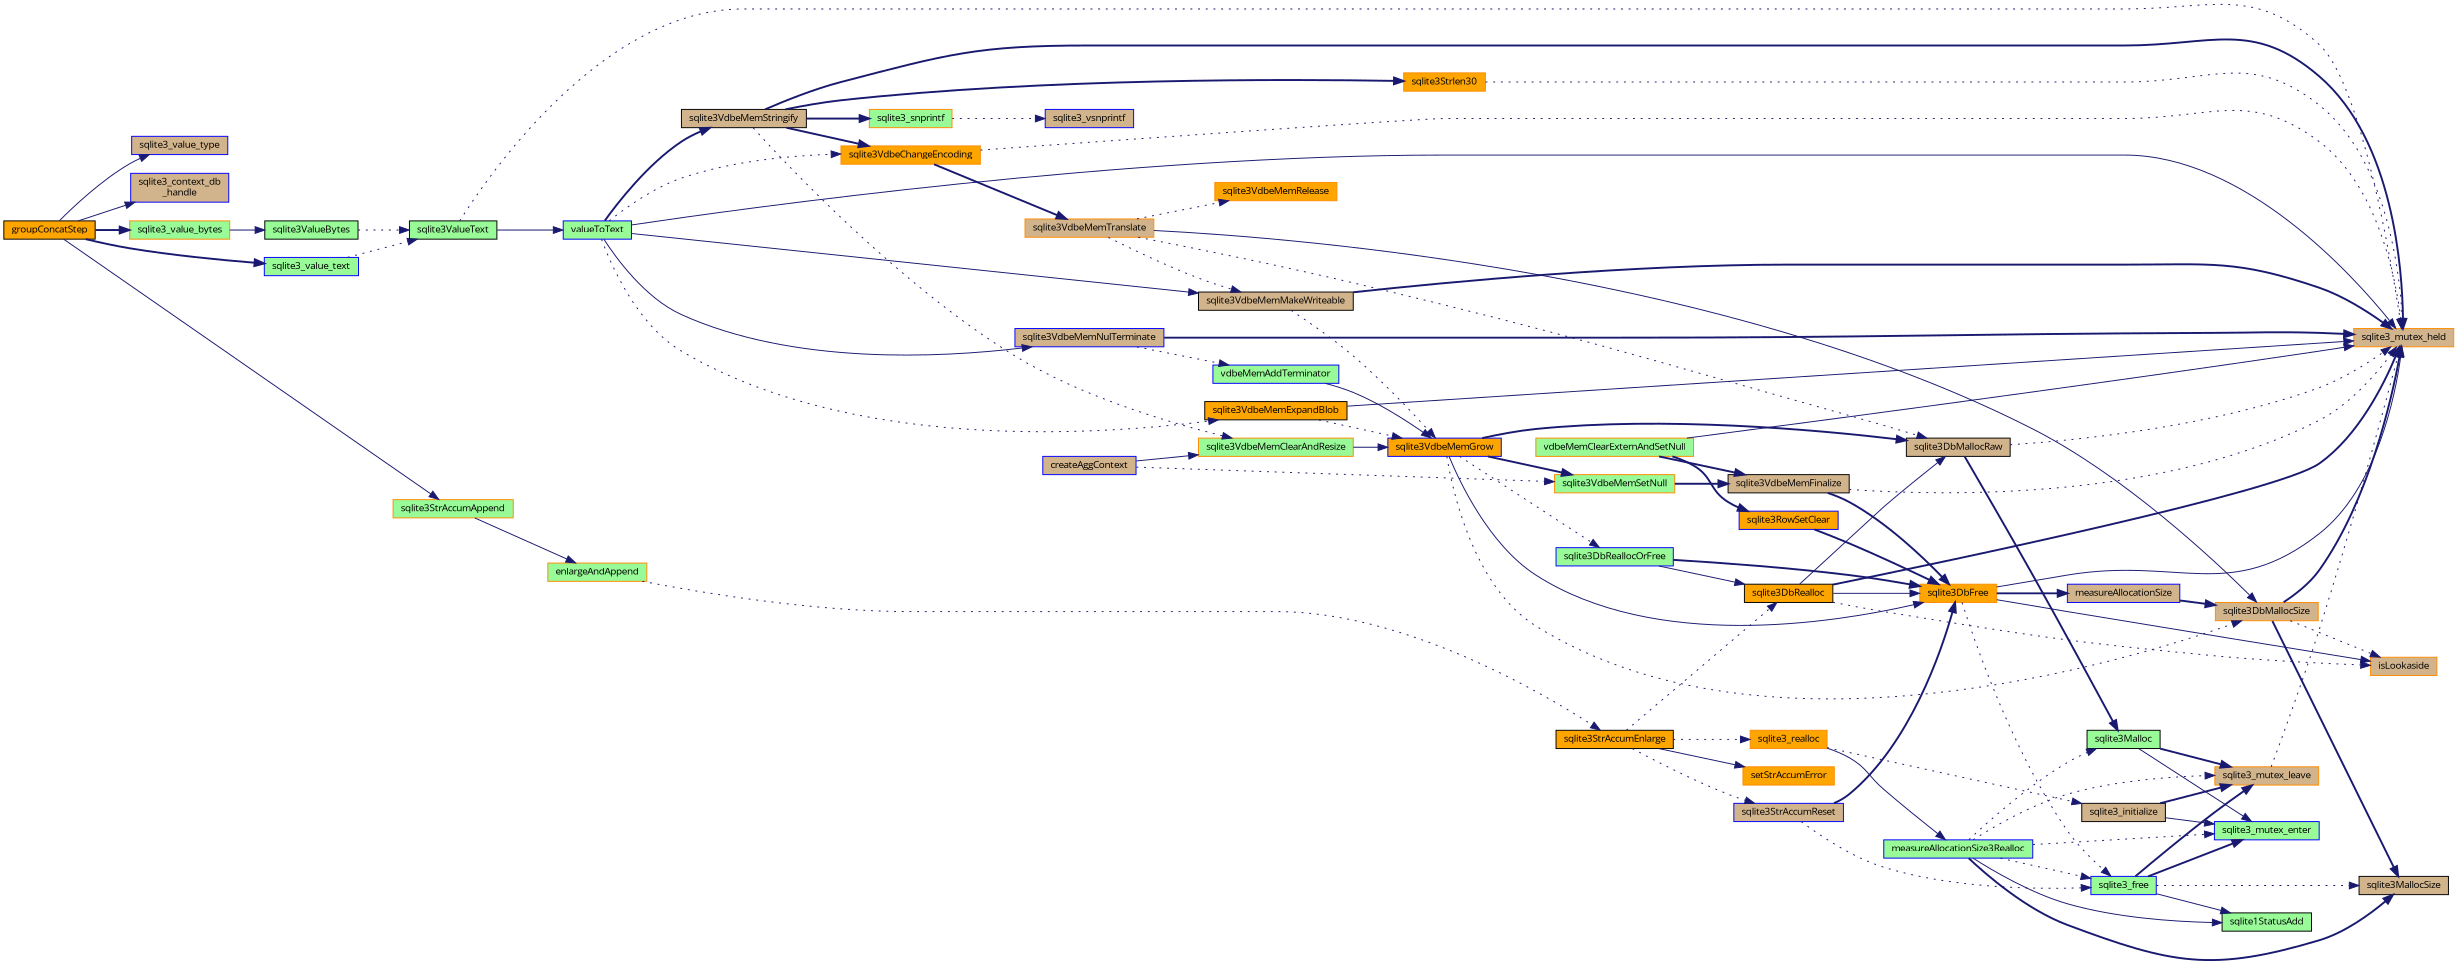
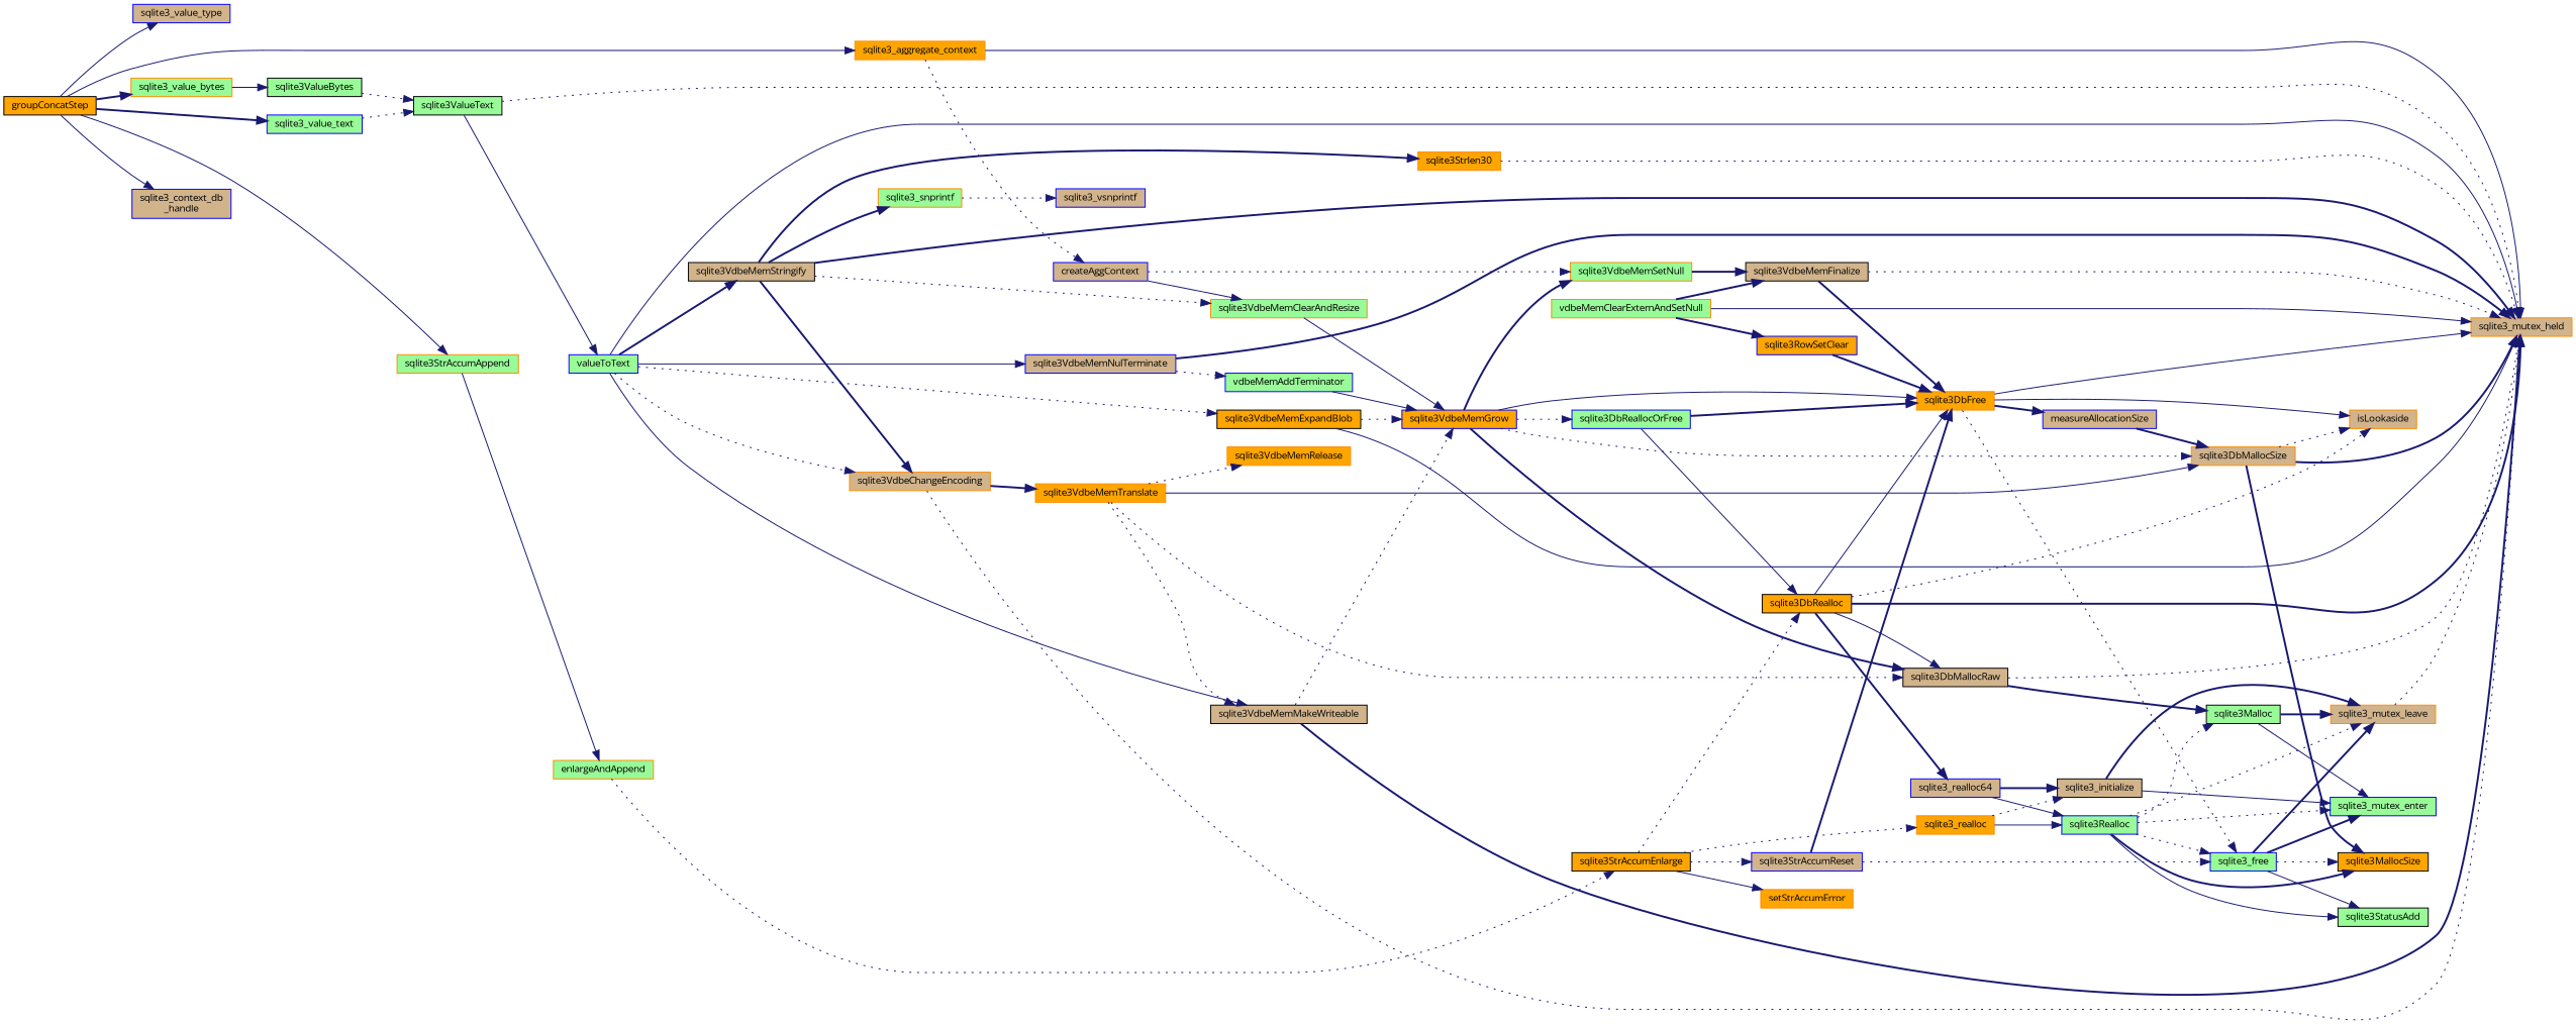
  digraph {
    fontname="Open Sans"
    rankdir=LR
    node [color=darkorange fillcolor=tan fontname="Open Sans" fontsize=10 shape=record style=filled]
    edge [color=midnightblue fontname="Open Sans" fontsize=10 labelfontname=FreeSans labelfontsize=10 style=dotted]
    n1 [color=black fillcolor=orange fontcolor=black height=0.2 label=groupConcatStep width=0.4]
    n2 [color=blue height=0.2 label=sqlite3_value_type width=0.4]
+   n3 [fillcolor=orange height=0.2 label=sqlite3_aggregate_context width=0.4]
    n4 [color=blue height=0.2 label="sqlite3_context_db\l_handle" width=0.4]
    n5 [color=blue fillcolor=palegreen height=0.2 label=sqlite3_value_text width=0.4]
    n6 [fillcolor=palegreen height=0.2 label=sqlite3_value_bytes width=0.4]
    n7 [fillcolor=palegreen height=0.2 label=sqlite3StrAccumAppend width=0.4]
    n8 [height=0.2 label=sqlite3_mutex_held width=0.4]
    n9 [color=blue height=0.2 label=createAggContext width=0.4]
    n10 [color=black fillcolor=palegreen height=0.2 label=sqlite3ValueText width=0.4]
    n11 [color=black fillcolor=palegreen height=0.2 label=sqlite3ValueBytes width=0.4]
    n12 [fillcolor=palegreen height=0.2 label=enlargeAndAppend width=0.4]
    n13 [fillcolor=palegreen height=0.2 label=sqlite3VdbeMemSetNull width=0.4]
    n14 [fillcolor=palegreen height=0.2 label=sqlite3VdbeMemClearAndResize width=0.4]
    n15 [color=black height=0.2 label=sqlite3VdbeMemFinalize width=0.4]
    n16 [color=blue fillcolor=orange height=0.2 label=sqlite3VdbeMemGrow width=0.4]
    n17 [fillcolor=palegreen height=0.2 label=vdbeMemClearExternAndSetNull width=0.4]
    n18 [color=blue fillcolor=orange height=0.2 label=sqlite3RowSetClear width=0.4]
    n19 [fillcolor=orange height=0.2 label=sqlite3DbFree width=0.4]
    n20 [color=blue height=0.2 label=measureAllocationSize width=0.4]
    n21 [height=0.2 label=isLookaside width=0.4]
    n22 [color=blue fillcolor=palegreen height=0.2 label=sqlite3_free width=0.4]
    n23 [height=0.2 label=sqlite3DbMallocSize width=0.4]
-   n24 [color=black height=0.2 label=sqlite3MallocSize width=0.4]
+   n24 [color=black fillcolor=orange height=0.2 label=sqlite3MallocSize width=0.4]
    n25 [color=blue fillcolor=palegreen height=0.2 label=sqlite3_mutex_enter width=0.4]
-   n26 [color=black fillcolor=palegreen height=0.2 label=sqlite1StatusAdd width=0.4]
+   n26 [color=black fillcolor=palegreen height=0.2 label=sqlite3StatusAdd width=0.4]
    n27 [height=0.2 label=sqlite3_mutex_leave width=0.4]
    n28 [color=blue fillcolor=palegreen height=0.2 label=sqlite3DbReallocOrFree width=0.4]
    n29 [color=black height=0.2 label=sqlite3DbMallocRaw width=0.4]
    n30 [color=black fillcolor=orange height=0.2 label=sqlite3DbRealloc width=0.4]
    n31 [color=black fillcolor=palegreen height=0.2 label=sqlite3Malloc width=0.4]
+   n32 [color=blue height=0.2 label=sqlite3_realloc64 width=0.4]
    n33 [color=black height=0.2 label=sqlite3_initialize width=0.4]
-   n34 [color=blue fillcolor=palegreen height=0.2 label=measureAllocationSize3Realloc width=0.4]
+   n34 [color=blue fillcolor=palegreen height=0.2 label=sqlite3Realloc width=0.4]
    n35 [color=blue fillcolor=palegreen height=0.2 label=valueToText width=0.4]
    n36 [color=black fillcolor=orange height=0.2 label=sqlite3VdbeMemExpandBlob width=0.4]
-   n37 [fillcolor=orange height=0.2 label=sqlite3VdbeChangeEncoding width=0.4]
+   n37 [height=0.2 label=sqlite3VdbeChangeEncoding width=0.4]
    n38 [color=black height=0.2 label=sqlite3VdbeMemMakeWriteable width=0.4]
    n39 [color=blue height=0.2 label=sqlite3VdbeMemNulTerminate width=0.4]
    n40 [color=black height=0.2 label=sqlite3VdbeMemStringify width=0.4]
-   n41 [height=0.2 label=sqlite3VdbeMemTranslate width=0.4]
+   n41 [fillcolor=orange height=0.2 label=sqlite3VdbeMemTranslate width=0.4]
    n42 [color=blue fillcolor=palegreen height=0.2 label=vdbeMemAddTerminator width=0.4]
    n43 [fillcolor=palegreen height=0.2 label=sqlite3_snprintf width=0.4]
    n44 [fillcolor=orange height=0.2 label=sqlite3Strlen30 width=0.4]
    n45 [fillcolor=orange height=0.2 label=sqlite3VdbeMemRelease width=0.4]
    n46 [color=blue height=0.2 label=sqlite3_vsnprintf width=0.4]
    n47 [color=black fillcolor=orange height=0.2 label=sqlite3StrAccumEnlarge width=0.4]
    n48 [fillcolor=orange height=0.2 label=setStrAccumError width=0.4]
    n49 [color=blue height=0.2 label=sqlite3StrAccumReset width=0.4]
    n50 [fillcolor=orange height=0.2 label=sqlite3_realloc width=0.4]
    n1 -> n2 [style=solid]
+   n1 -> n3 [style=solid]
    n1 -> n4 [style=solid]
    n1 -> n5 [style=bold]
    n1 -> n6 [style=bold]
    n1 -> n7 [style=solid]
+   n3 -> n8 [style=solid]
+   n3 -> n9
    n5 -> n10
    n6 -> n11 [style=solid]
    n7 -> n12 [style=solid]
    n9 -> n13
    n9 -> n14 [style=solid]
    n10 -> n8
    n10 -> n35 [style=solid]
    n11 -> n10
    n12 -> n47
    n13 -> n15 [style=bold]
    n14 -> n16 [style=solid]
    n15 -> n8
    n15 -> n19 [style=bold]
    n16 -> n13 [style=bold]
    n16 -> n19 [style=solid]
    n16 -> n23
    n16 -> n28
    n16 -> n29 [style=bold]
    n17 -> n8 [style=solid]
    n17 -> n15 [style=bold]
    n17 -> n18 [style=bold]
    n18 -> n19 [style=bold]
    n19 -> n8 [style=solid]
    n19 -> n20 [style=bold]
    n19 -> n21 [style=solid]
    n19 -> n22
    n20 -> n23 [style=bold]
    n22 -> n24
    n22 -> n25 [style=bold]
    n22 -> n26 [style=solid]
    n22 -> n27 [style=bold]
    n23 -> n8 [style=bold]
    n23 -> n21
    n23 -> n24 [style=bold]
    n27 -> n8
    n28 -> n19 [style=bold]
    n28 -> n30 [style=solid]
    n29 -> n8
    n29 -> n31 [style=bold]
    n30 -> n8 [style=bold]
    n30 -> n19 [style=solid]
    n30 -> n21
    n30 -> n29 [style=solid]
+   n30 -> n32 [style=bold]
    n31 -> n25 [style=solid]
    n31 -> n27 [style=bold]
+   n32 -> n33 [style=bold]
+   n32 -> n34 [style=solid]
    n33 -> n25 [style=solid]
    n33 -> n27 [style=bold]
    n34 -> n22
    n34 -> n24 [style=bold]
    n34 -> n25
    n34 -> n26 [style=solid]
    n34 -> n27
    n34 -> n31
    n35 -> n8 [style=solid]
    n35 -> n36
    n35 -> n37
    n35 -> n38 [style=solid]
    n35 -> n39 [style=solid]
    n35 -> n40 [style=bold]
    n36 -> n8 [style=solid]
    n36 -> n16
    n37 -> n8
    n37 -> n41 [style=bold]
    n38 -> n8 [style=bold]
    n38 -> n16
    n39 -> n8 [style=bold]
    n39 -> n42
    n40 -> n8 [style=bold]
    n40 -> n14
    n40 -> n37 [style=bold]
    n40 -> n43 [style=bold]
    n40 -> n44 [style=bold]
    n41 -> n23 [style=solid]
    n41 -> n29
    n41 -> n38
    n41 -> n45
    n42 -> n16 [style=solid]
    n43 -> n46
    n44 -> n8
    n47 -> n30
    n47 -> n48 [style=solid]
    n47 -> n49
    n47 -> n50
    n49 -> n19 [style=bold]
    n49 -> n22
    n50 -> n33
    n50 -> n34 [style=solid]
  }
